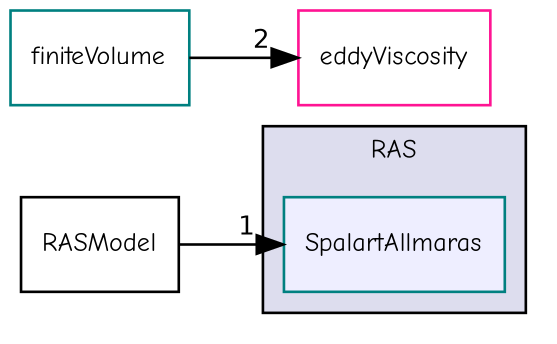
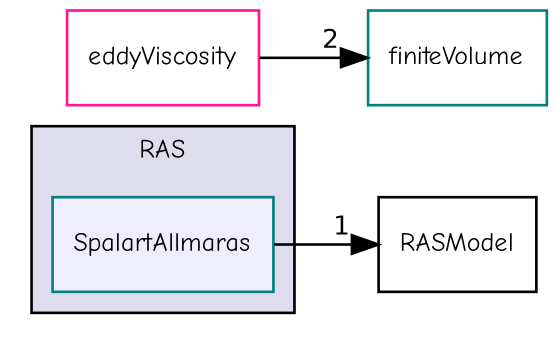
  digraph {
    compound=true
    fontname="Comic Neue"
    rankdir=LR
    node [color=teal fontname="Comic Neue" fontsize=10 shape=box]
    edge [fontname="Comic Neue" labeldistance=1.5 labelfontname=Helvetica labelfontsize=10]
    n1 [fillcolor="#eeeeff" label=SpalartAllmaras pencolor=black style=filled]
    n2 [color=black label=RASModel]
    n3 [label=finiteVolume]
    n4 [color=deeppink label=eddyViscosity]
    subgraph cluster_1 {
      bgcolor="#ddddee"
      fontsize=10
      label=RAS
      pencolor=black
      n1
    }
-   n2 -> n1 [headlabel=1]
-   n3 -> n4 [headlabel=2]
+   n1 -> n2 [headlabel=1]
+   n4 -> n3 [headlabel=2]
  }
